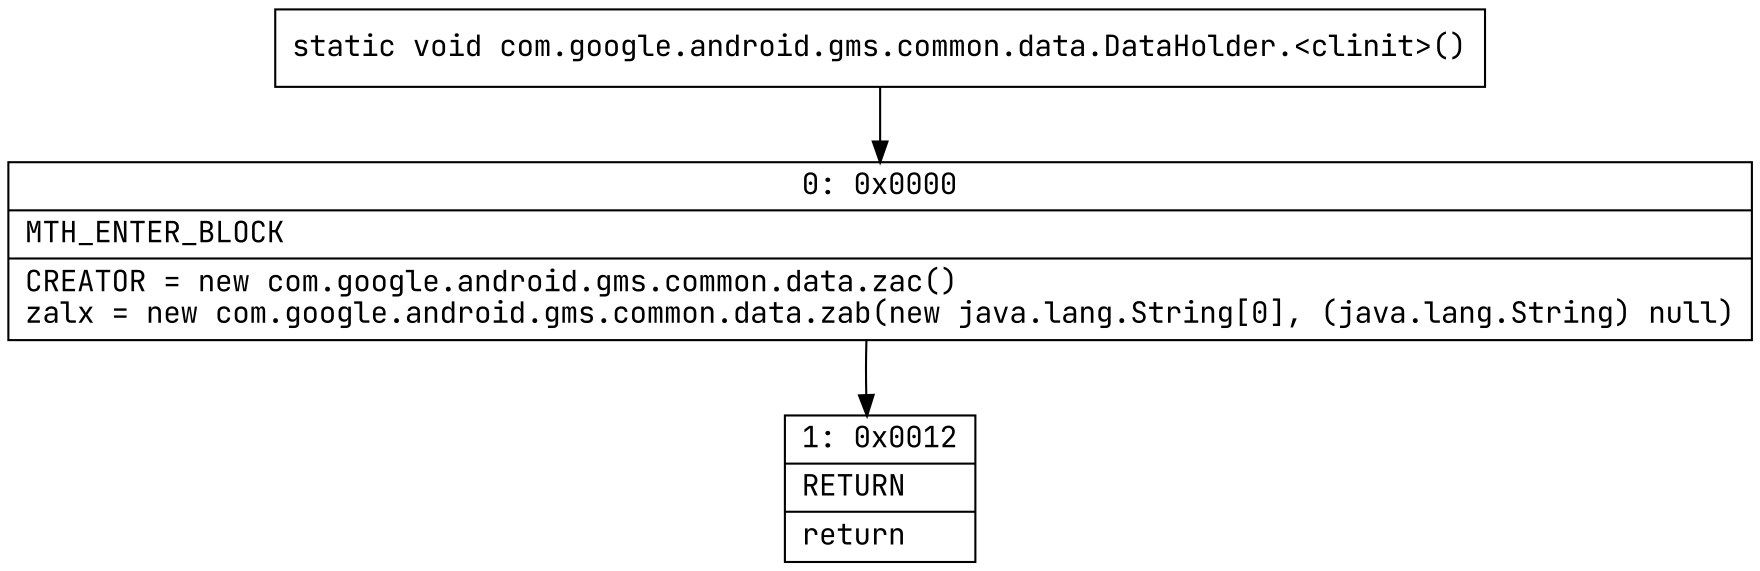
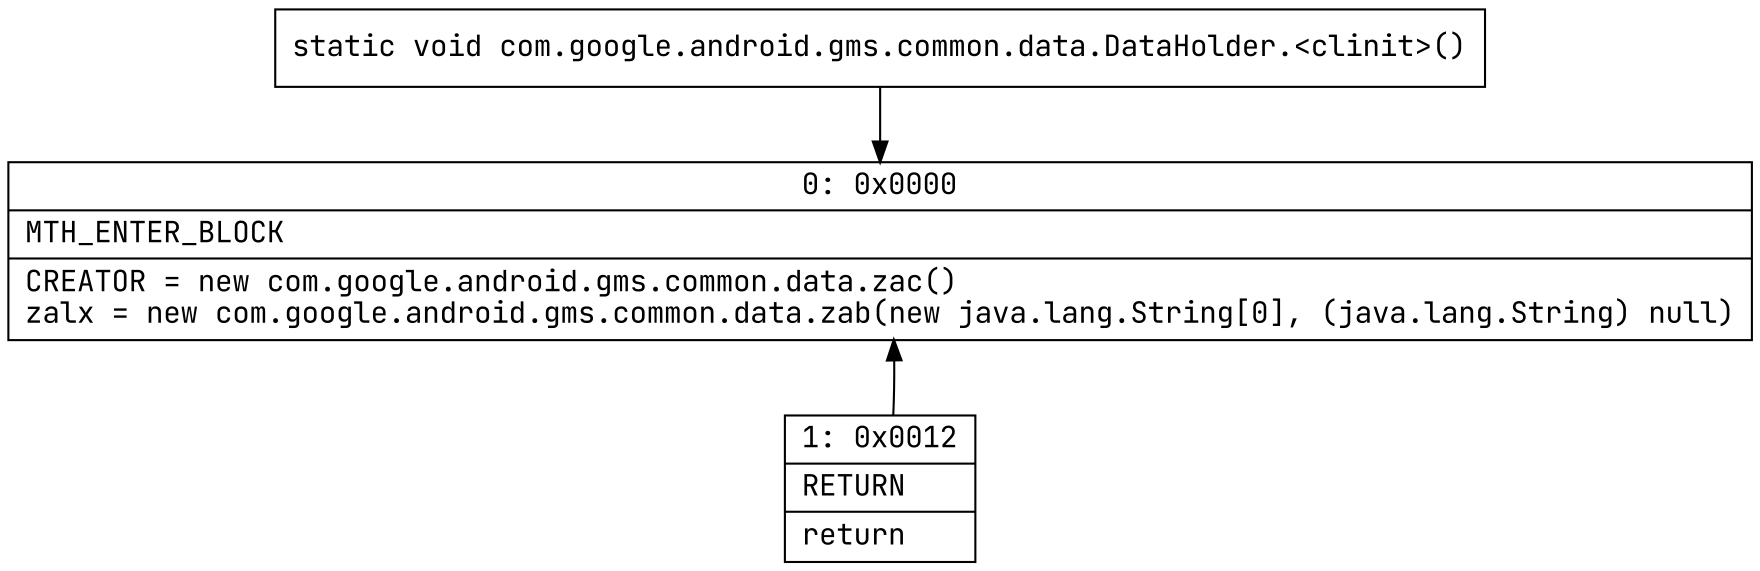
  digraph {
    fontname="JetBrains Mono"
    node [shape=record fontname="JetBrains Mono"]
    edge [fontname="JetBrains Mono"]
    n1 [label="{0\:\ 0x0000|MTH_ENTER_BLOCK\l|CREATOR = new com.google.android.gms.common.data.zac()\lzalx = new com.google.android.gms.common.data.zab(new java.lang.String[0], (java.lang.String) null)\l}"]
    n2 [label="{1\:\ 0x0012|RETURN\l|return\l}"]
    n3 [label="{static void com.google.android.gms.common.data.DataHolder.\<clinit\>() }"]
-   n1 -> n2
+   n2 -> n1
    n3 -> n1
  }
